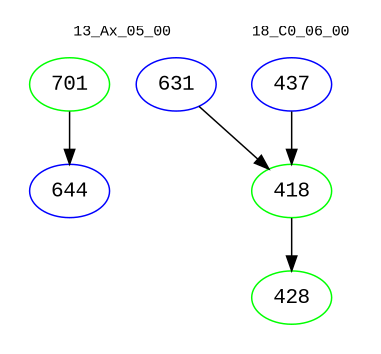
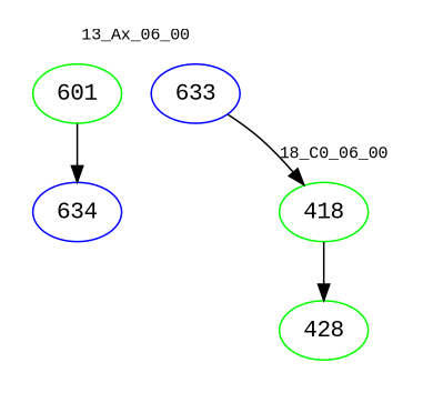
  digraph {
    fontname="Liberation Mono"
    node [color=blue fontname="Liberation Mono"]
    edge [color=black fontname="Liberation Mono"]
-   n1 [label=631]
-   n2 [color=green label=701]
-   n3 [label=644]
-   n4 [label=437]
+   n1 [label=633]
+   n2 [color=green label=601]
+   n3 [label=634]
    n5 [color=green label=418]
    n6 [color=green label=428]
    subgraph cluster_1 {
      color=white
      fontsize=10
-     label="13_Ax_05_00"
+     label="13_Ax_06_00"
      n1
      n2
      n3
    }
    subgraph cluster_2 {
      color=white
      fontsize=10
      label="18_C0_06_00"
-     n4
      n5
      n6
    }
    n1 -> n5
    n2 -> n3
-   n4 -> n5
    n5 -> n6
  }
